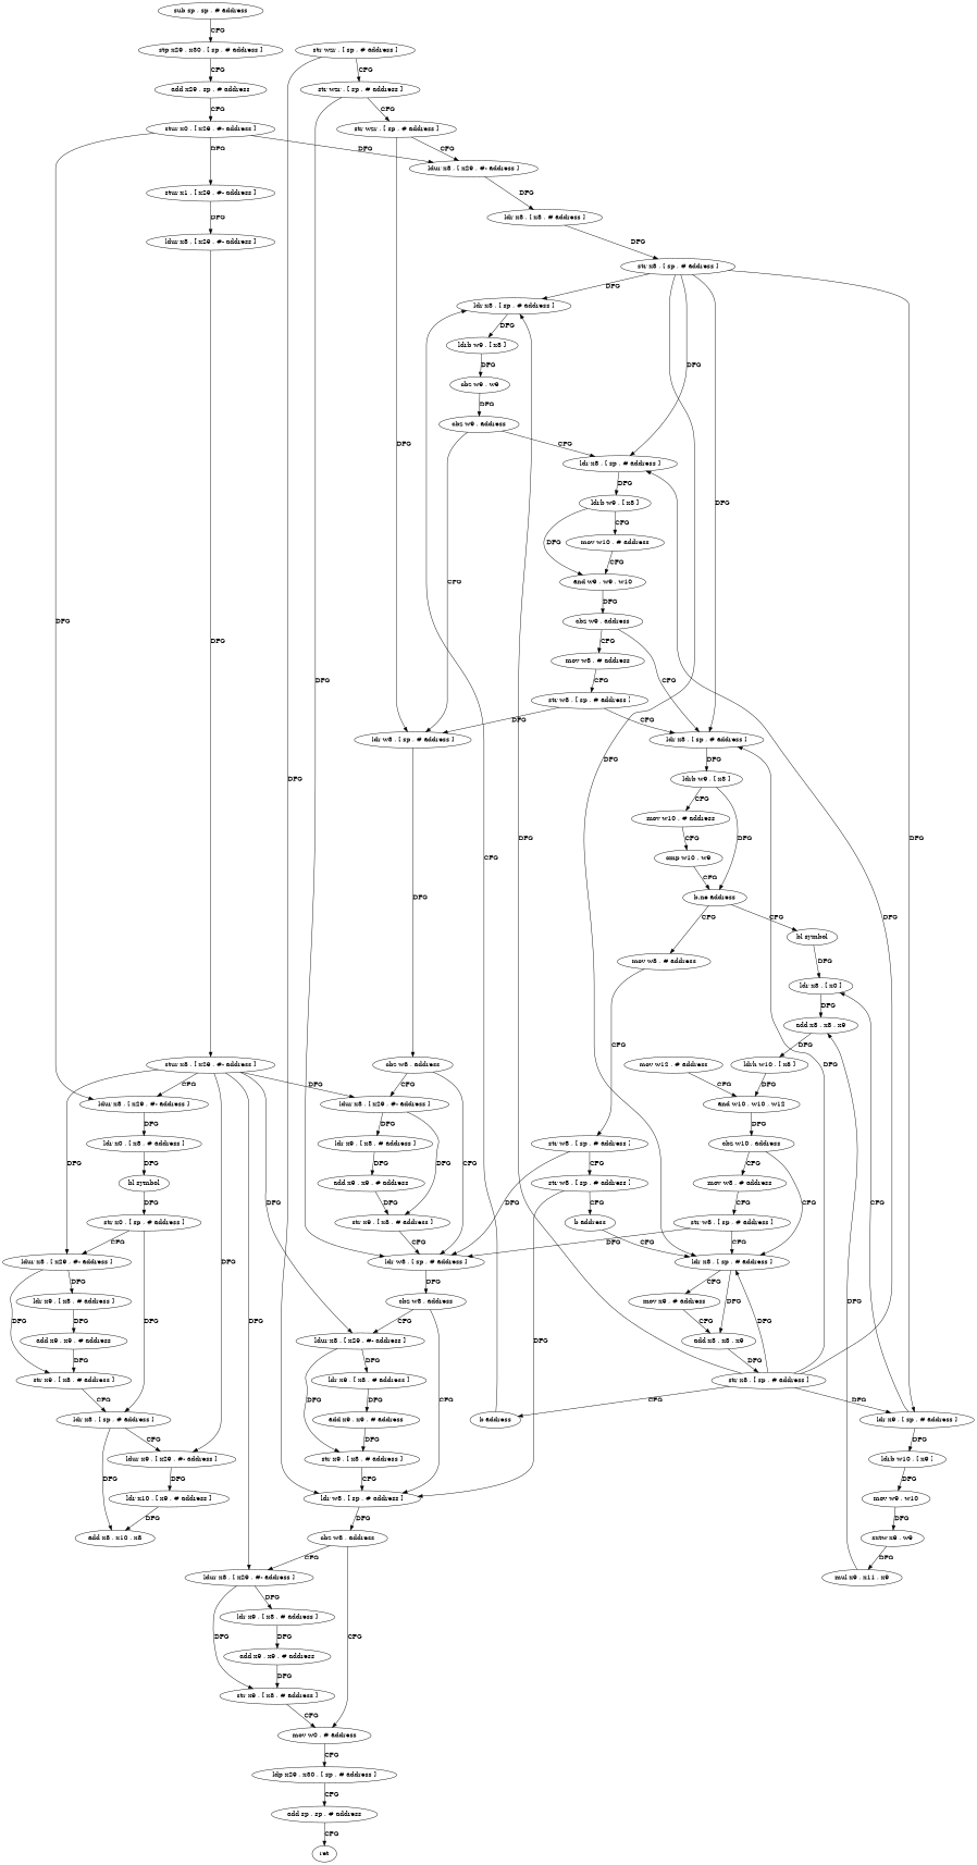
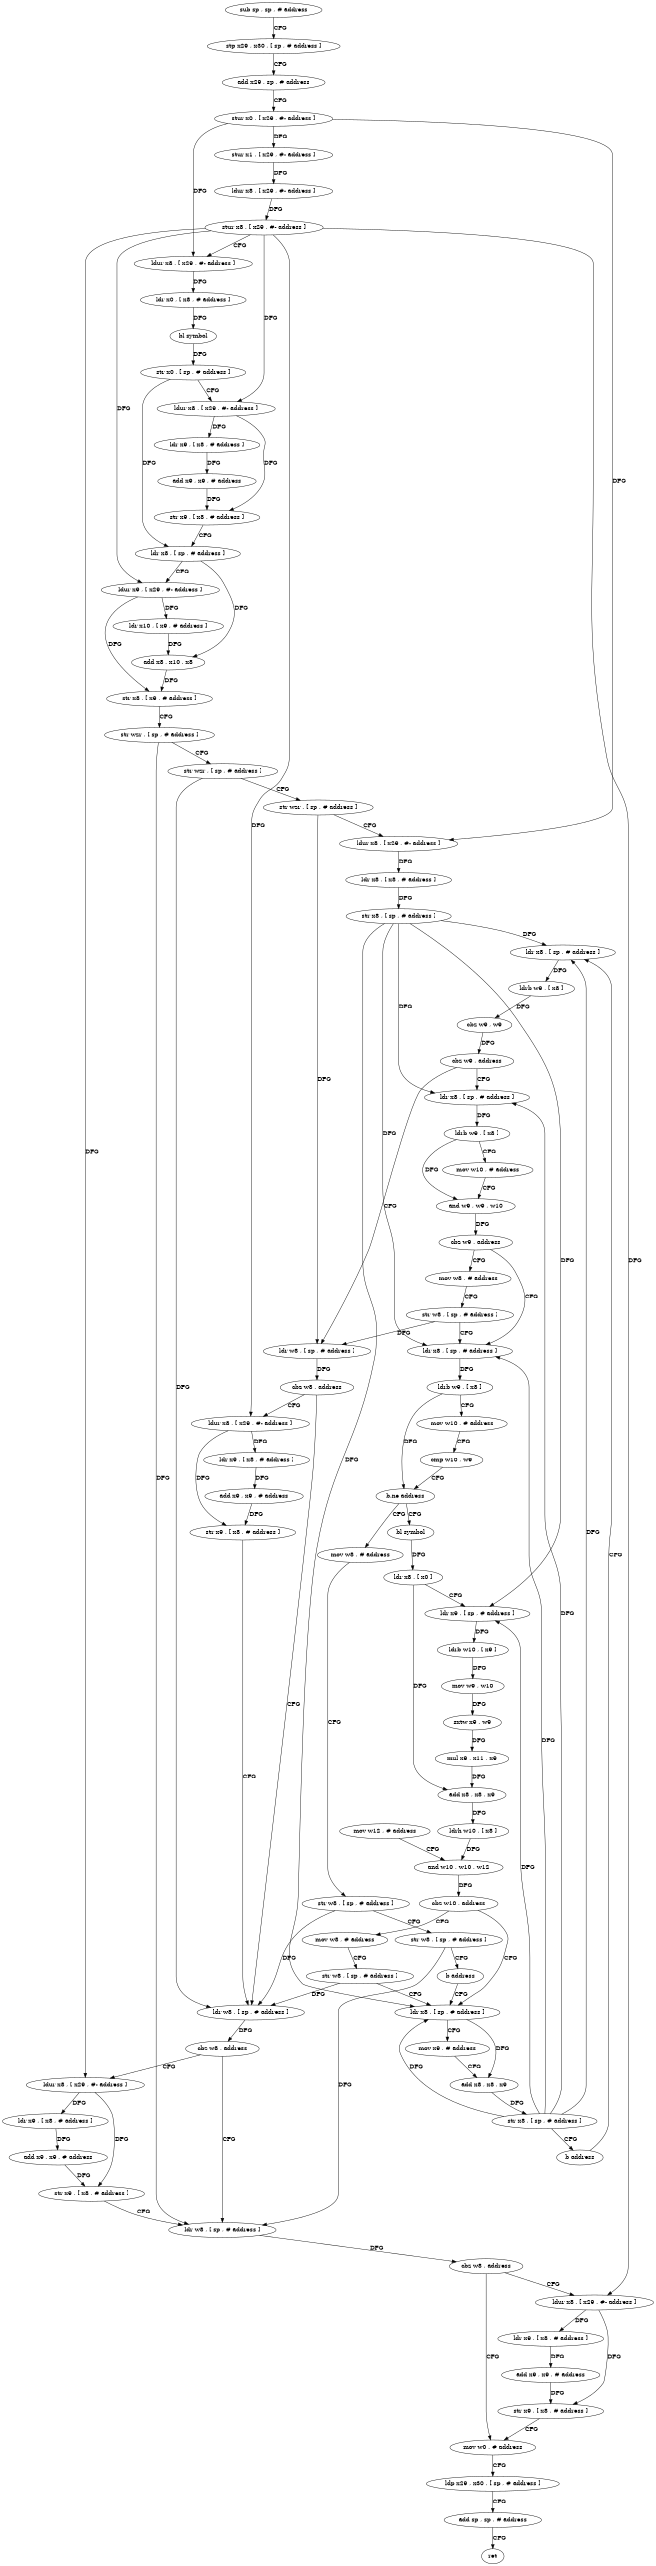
  digraph {
    n1 [label="sub sp , sp , # address"]
    n2 [label="stp x29 , x30 , [ sp , # address ]"]
    n3 [label="add x29 , sp , # address"]
    n4 [label="stur x0 , [ x29 , #- address ]"]
    n5 [label="stur x1 , [ x29 , #- address ]"]
    n6 [label="ldur x8 , [ x29 , #- address ]"]
    n7 [label="ldur x8 , [ x29 , #- address ]"]
    n8 [label="ldur x8 , [ x29 , #- address ]"]
    n9 [label="ldr x0 , [ x8 , # address ]"]
    n10 [label="ldr x8 , [ x8 , # address ]"]
    n11 [label="stur x8 , [ x29 , #- address ]"]
    n12 [label="ldur x8 , [ x29 , #- address ]"]
    n13 [label="ldur x9 , [ x29 , #- address ]"]
    n14 [label="ldur x8 , [ x29 , #- address ]"]
    n15 [label="ldur x8 , [ x29 , #- address ]"]
    n16 [label="ldur x8 , [ x29 , #- address ]"]
    n17 [label="ldr x9 , [ x8 , # address ]"]
    n18 [label="str x9 , [ x8 , # address ]"]
    n19 [label="ldr x10 , [ x9 , # address ]"]
+   n20 [label="str x8 , [ x9 , # address ]"]
    n21 [label="ldr x9 , [ x8 , # address ]"]
    n22 [label="str x9 , [ x8 , # address ]"]
    n23 [label="ldr x9 , [ x8 , # address ]"]
    n24 [label="str x9 , [ x8 , # address ]"]
    n25 [label="ldr x9 , [ x8 , # address ]"]
    n26 [label="str x9 , [ x8 , # address ]"]
    n27 [label="bl symbol"]
    n28 [label="str x0 , [ sp , # address ]"]
    n29 [label="ldr x8 , [ sp , # address ]"]
    n30 [label="add x8 , x10 , x8"]
    n31 [label="add x9 , x9 , # address"]
    n32 [label="str wzr , [ sp , # address ]"]
    n33 [label="str wzr , [ sp , # address ]"]
    n34 [label="ldr w8 , [ sp , # address ]"]
    n35 [label="str wzr , [ sp , # address ]"]
    n36 [label="ldr w8 , [ sp , # address ]"]
    n37 [label="cbz w8 , address"]
    n38 [label="ldr w8 , [ sp , # address ]"]
    n39 [label="cbz w8 , address"]
    n40 [label="cbz w8 , address"]
    n41 [label="str x8 , [ sp , # address ]"]
    n42 [label="ldr x8 , [ sp , # address ]"]
    n43 [label="ldr x8 , [ sp , # address ]"]
    n44 [label="ldr x8 , [ sp , # address ]"]
    n45 [label="ldr x9 , [ sp , # address ]"]
    n46 [label="ldr x8 , [ sp , # address ]"]
    n47 [label="ldrb w9 , [ x8 ]"]
    n48 [label="ldrb w9 , [ x8 ]"]
    n49 [label="ldrb w9 , [ x8 ]"]
    n50 [label="ldrb w10 , [ x9 ]"]
    n51 [label="mov x9 , # address"]
    n52 [label="add x8 , x8 , x9"]
    n53 [label="cbz w9 , w9"]
    n54 [label="add x9 , x9 , # address"]
    n55 [label="mov w10 , # address"]
    n56 [label="and w9 , w9 , w10"]
    n57 [label="cbz w9 , address"]
    n58 [label="mov w8 , # address"]
    n59 [label="str w8 , [ sp , # address ]"]
    n60 [label="mov w10 , # address"]
    n61 [label="b.ne address"]
    n62 [label="mov w0 , # address"]
    n63 [label="add x9 , x9 , # address"]
    n64 [label="cmp w10 , w9"]
    n65 [label="bl symbol"]
    n66 [label="mov w8 , # address"]
    n67 [label="ldr x8 , [ x0 ]"]
    n68 [label="str w8 , [ sp , # address ]"]
    n69 [label="add x8 , x8 , x9"]
    n70 [label="str w8 , [ sp , # address ]"]
    n71 [label="ldp x29 , x30 , [ sp , # address ]"]
    n72 [label="add sp , sp , # address"]
    n73 [label="add x9 , x9 , # address"]
    n74 [label="ldrh w10 , [ x8 ]"]
    n75 [label="mov w9 , w10"]
    n76 [label="sxtw x9 , w9"]
    n77 [label="mul x9 , x11 , x9"]
    n78 [label="and w10 , w10 , w12"]
    n79 [label="mov w12 , # address"]
    n80 [label="cbz w10 , address"]
    n81 [label="mov w8 , # address"]
    n82 [label="str w8 , [ sp , # address ]"]
    n83 [label="str x8 , [ sp , # address ]"]
    n84 [label="b address"]
    n85 [label=ret]
    n86 [label="b address"]
    n87 [label="cbz w9 , address"]
    n1 -> n2 [label=CFG]
    n2 -> n3 [label=CFG]
    n3 -> n4 [label=CFG]
    n4 -> n5 [label=DFG]
    n4 -> n6 [label=DFG]
    n4 -> n7 [label=DFG]
    n5 -> n8 [label=DFG]
    n6 -> n9 [label=DFG]
    n7 -> n10 [label=DFG]
    n8 -> n11 [label=DFG]
    n9 -> n27 [label=DFG]
    n10 -> n41 [label=DFG]
    n11 -> n6 [label=CFG]
    n11 -> n12 [label=DFG]
    n11 -> n13 [label=DFG]
    n11 -> n14 [label=DFG]
    n11 -> n15 [label=DFG]
    n11 -> n16 [label=DFG]
    n12 -> n17 [label=DFG]
    n12 -> n18 [label=DFG]
    n13 -> n19 [label=DFG]
+   n13 -> n20 [label=DFG]
    n14 -> n21 [label=DFG]
    n14 -> n22 [label=DFG]
    n15 -> n23 [label=DFG]
    n15 -> n24 [label=DFG]
    n16 -> n25 [label=DFG]
    n16 -> n26 [label=DFG]
    n17 -> n31 [label=DFG]
    n18 -> n29 [label=CFG]
    n19 -> n30 [label=DFG]
+   n20 -> n32 [label=CFG]
    n21 -> n54 [label=DFG]
    n22 -> n36 [label=CFG]
    n23 -> n63 [label=DFG]
    n24 -> n34 [label=CFG]
    n25 -> n73 [label=DFG]
    n26 -> n62 [label=CFG]
    n27 -> n28 [label=DFG]
    n28 -> n12 [label=CFG]
    n28 -> n29 [label=DFG]
    n29 -> n13 [label=CFG]
    n29 -> n30 [label=DFG]
+   n30 -> n20 [label=DFG]
    n31 -> n18 [label=DFG]
    n32 -> n33 [label=CFG]
    n32 -> n34 [label=DFG]
    n33 -> n35 [label=CFG]
    n33 -> n36 [label=DFG]
    n34 -> n37 [label=DFG]
    n35 -> n7 [label=CFG]
    n35 -> n38 [label=DFG]
    n36 -> n39 [label=DFG]
    n37 -> n16 [label=CFG]
    n37 -> n62 [label=CFG]
    n38 -> n40 [label=DFG]
    n39 -> n15 [label=CFG]
    n39 -> n34 [label=CFG]
    n40 -> n14 [label=CFG]
    n40 -> n36 [label=CFG]
    n41 -> n42 [label=DFG]
    n41 -> n43 [label=DFG]
    n41 -> n44 [label=DFG]
    n41 -> n45 [label=DFG]
    n41 -> n46 [label=DFG]
    n42 -> n47 [label=DFG]
    n43 -> n48 [label=DFG]
    n44 -> n49 [label=DFG]
    n45 -> n50 [label=DFG]
    n46 -> n51 [label=CFG]
    n46 -> n52 [label=DFG]
    n47 -> n53 [label=DFG]
    n48 -> n55 [label=CFG]
    n48 -> n56 [label=DFG]
    n49 -> n60 [label=CFG]
    n49 -> n61 [label=DFG]
    n50 -> n75 [label=DFG]
    n51 -> n52 [label=CFG]
    n52 -> n83 [label=DFG]
    n53 -> n87 [label=DFG]
    n54 -> n22 [label=DFG]
    n55 -> n56 [label=CFG]
    n56 -> n57 [label=DFG]
    n57 -> n44 [label=CFG]
    n57 -> n58 [label=CFG]
    n58 -> n59 [label=CFG]
    n59 -> n38 [label=DFG]
    n59 -> n44 [label=CFG]
    n60 -> n64 [label=CFG]
    n61 -> n65 [label=CFG]
    n61 -> n66 [label=CFG]
    n62 -> n71 [label=CFG]
    n63 -> n24 [label=DFG]
    n64 -> n61 [label=CFG]
    n65 -> n67 [label=DFG]
    n66 -> n68 [label=CFG]
-   n45 -> n67 [label=CFG]
+   n67 -> n45 [label=CFG]
    n67 -> n69 [label=DFG]
    n68 -> n36 [label=DFG]
    n68 -> n70 [label=CFG]
    n69 -> n74 [label=DFG]
    n70 -> n34 [label=DFG]
    n70 -> n84 [label=CFG]
    n71 -> n72 [label=CFG]
    n72 -> n85 [label=CFG]
    n73 -> n26 [label=DFG]
    n74 -> n78 [label=DFG]
    n75 -> n76 [label=DFG]
    n76 -> n77 [label=DFG]
    n77 -> n69 [label=DFG]
    n78 -> n80 [label=DFG]
    n79 -> n78 [label=CFG]
    n80 -> n46 [label=CFG]
    n80 -> n81 [label=CFG]
    n81 -> n82 [label=CFG]
    n82 -> n36 [label=DFG]
    n82 -> n46 [label=CFG]
    n83 -> n42 [label=DFG]
    n83 -> n43 [label=DFG]
    n83 -> n44 [label=DFG]
    n83 -> n45 [label=DFG]
    n83 -> n46 [label=DFG]
    n83 -> n86 [label=CFG]
    n84 -> n46 [label=CFG]
    n86 -> n42 [label=CFG]
    n87 -> n38 [label=CFG]
    n87 -> n43 [label=CFG]
  }
